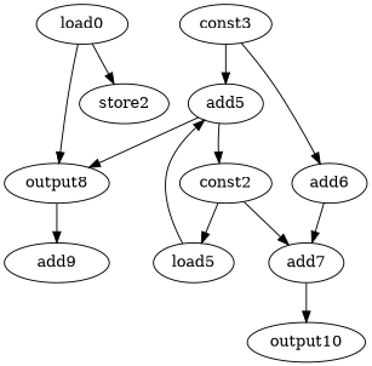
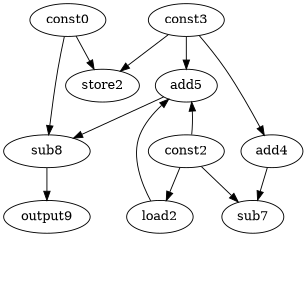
  digraph {
    node [opcode=const]
    edge [operand=0]
    n1 [label=store2 opcode=store]
-   const0 [label=load0]
-   sub8 [opcode=sub label=output8]
-   output9 [opcode=output label=add9]
+   const0
+   sub8 [opcode=sub]
+   output9 [opcode=output]
    n5 [label=const2]
-   load2 [opcode=load label=load5]
+   load2 [opcode=load]
    add5 [opcode=add]
-   add7 [opcode=add]
-   output10 [opcode=output]
-   add4 [opcode=add label=add6]
+   add7 [opcode=add label=sub7]
+   add4 [opcode=add]
    const3
    const0 -> n1
    const0 -> sub8
    sub8 -> output9
    n5 -> load2
-   add5 -> n5
+   n5 -> add5
    n5 -> add7
    load2 -> add5
    add5 -> sub8 [operand=1]
-   add7 -> output10
    add4 -> add7 [operand=1]
+   const3 -> n1 [operand=1]
    const3 -> add5 [operand=1]
    const3 -> add4 [operand=1]
  }
